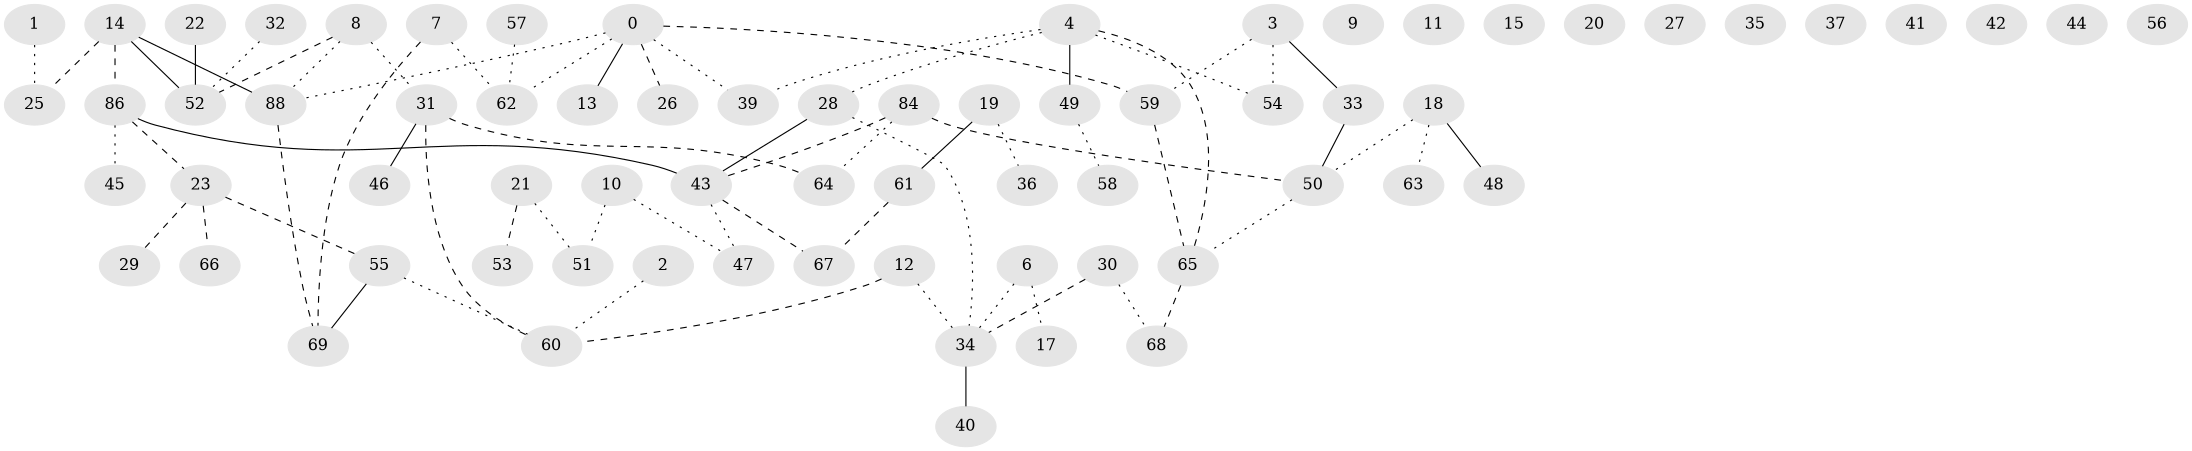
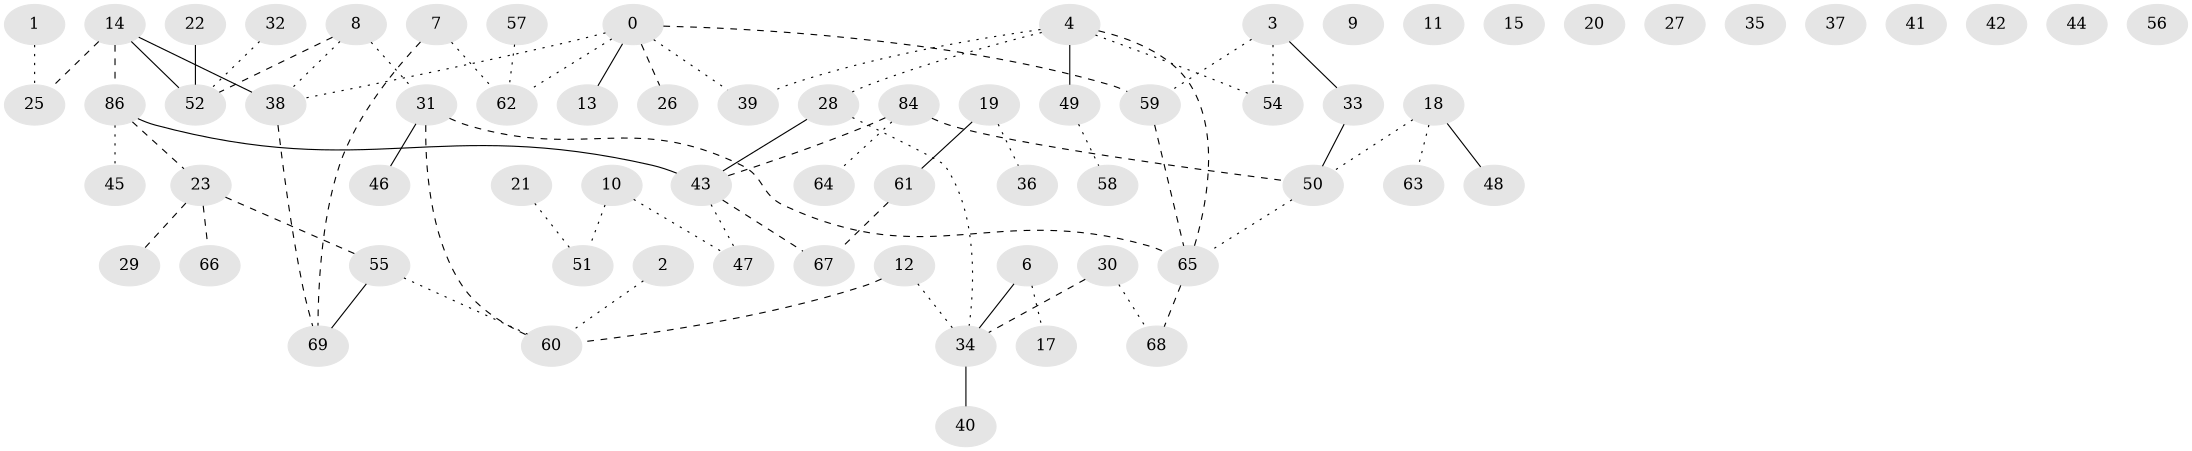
  graph {
    node [color=gray90 style=filled]
    edge [style=dotted]
    1
    25
    2
    60
    3
    33
    54
    59
    50
    65
    4
    28
    39
    49
    34
    43
    58
    68
    n19 [label=0]
    13
    26
-   38 [label=88]
+   38
    62
    69
    6
    17
    40
    7
    8
    31
    52
    46
    9
    10
    47
    51
    11
    12
    14
    n40 [label=86]
    23
    45
    15
    29
    55
    66
    67
    18
    48
    63
    19
    36
    61
    20
    21
-   53
    22
    n58 [label=84]
    64
    27
    30
    32
    35
    37
    41
    42
    44
    56
    57
    1 -- 25
    2 -- 60
    3 -- 33 [style=solid]
    3 -- 54
    3 -- 59
    33 -- 50 [style=solid]
    59 -- 65 [style=dashed]
    50 -- 65
    65 -- 68 [style=dashed]
    4 -- 54
    4 -- 65 [style=dashed]
    4 -- 28
    4 -- 39
    4 -- 49 [style=solid]
    28 -- 34
    28 -- 43 [style=solid]
    49 -- 58
    34 -- 40 [style=solid]
    43 -- 47
    43 -- 67 [style=dashed]
    n19 -- 59 [style=dashed]
    n19 -- 39
    n19 -- 13 [style=solid]
    n19 -- 26 [style=dashed]
    n19 -- 38
    n19 -- 62
    38 -- 69 [style=dashed]
-   6 -- 34
+   6 -- 34 [style=solid]
    6 -- 17
    7 -- 62
    7 -- 69 [style=dashed]
    8 -- 38
    8 -- 31
    8 -- 52 [style=dashed]
    31 -- 60 [style=dashed]
-   31 -- 64 [style=dashed]
+   31 -- 65 [style=dashed]
    31 -- 46 [style=solid]
    10 -- 47
    10 -- 51
    12 -- 60 [style=dashed]
    12 -- 34
    14 -- 25 [style=dashed]
    14 -- 38 [style=solid]
    14 -- 52 [style=solid]
    14 -- n40 [style=dashed]
    n40 -- 43 [style=solid]
    n40 -- 23 [style=dashed]
    n40 -- 45
    23 -- 29 [style=dashed]
    23 -- 55 [style=dashed]
    23 -- 66 [style=dashed]
    55 -- 60
    55 -- 69 [style=solid]
    18 -- 50
    18 -- 48 [style=solid]
    18 -- 63
    19 -- 36
    19 -- 61 [style=solid]
    61 -- 67 [style=dashed]
    21 -- 51
-   21 -- 53 [style=dashed]
    22 -- 52 [style=solid]
    n58 -- 50 [style=dashed]
    n58 -- 43 [style=dashed]
    n58 -- 64
    30 -- 34 [style=dashed]
    30 -- 68
    32 -- 52
    57 -- 62
  }
